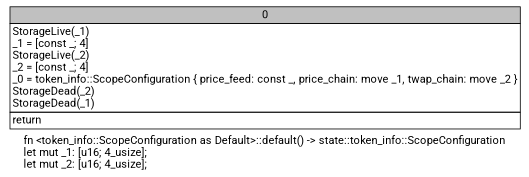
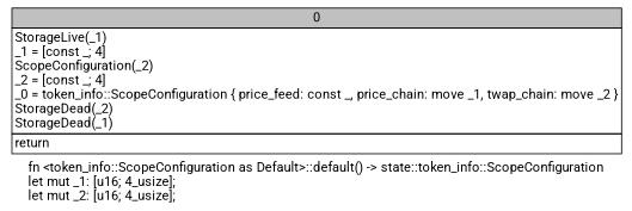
  digraph {
    fontname=Roboto
    label=<fn &lt;token_info::ScopeConfiguration as Default&gt;::default() -&gt; state::token_info::ScopeConfiguration<br align="left"/>let mut _1: [u16; 4_usize];<br align="left"/>let mut _2: [u16; 4_usize];<br align="left"/>>
-   n1 [fontname=Roboto label=<<table border="0" cellborder="1" cellspacing="0"><tr><td bgcolor="gray" align="center" colspan="1">0</td></tr><tr><td align="left" balign="left">StorageLive(_1)<br/>_1 = [const _; 4]<br/>StorageLive(_2)<br/>_2 = [const _; 4]<br/>_0 = token_info::ScopeConfiguration { price_feed: const _, price_chain: move _1, twap_chain: move _2 }<br/>StorageDead(_2)<br/>StorageDead(_1)<br/></td></tr><tr><td align="left">return</td></tr></table>> shape=none]
+   n1 [fontname=Roboto label=<<table border="0" cellborder="1" cellspacing="0"><tr><td bgcolor="gray" align="center" colspan="1">0</td></tr><tr><td align="left" balign="left">StorageLive(_1)<br/>_1 = [const _; 4]<br/>ScopeConfiguration(_2)<br/>_2 = [const _; 4]<br/>_0 = token_info::ScopeConfiguration { price_feed: const _, price_chain: move _1, twap_chain: move _2 }<br/>StorageDead(_2)<br/>StorageDead(_1)<br/></td></tr><tr><td align="left">return</td></tr></table>> shape=none]
  }
